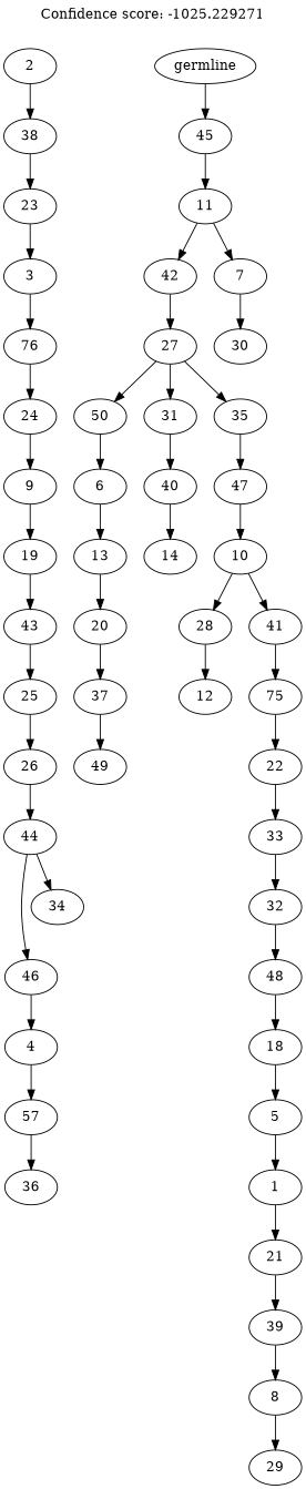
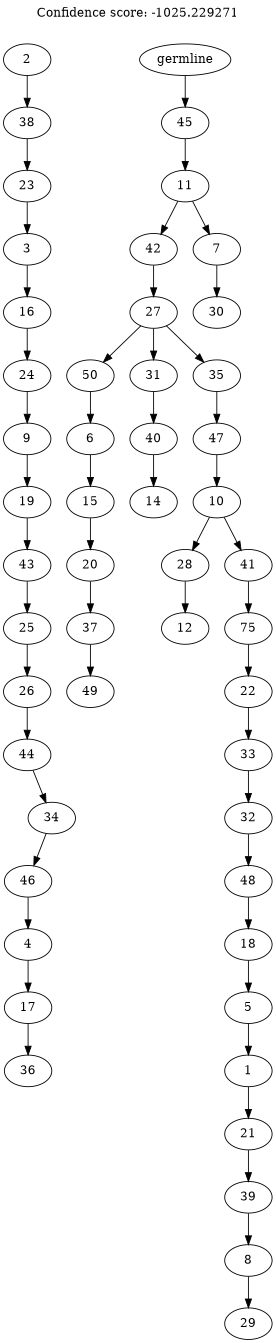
  digraph {
    label="Confidence score: -1025.229271"
    labelloc=t
-   n1 [label=57]
+   n1 [label=17]
    n2 [label=36]
    n3 [label=4]
    n4 [label=46]
    n5 [label=34]
    n6 [label=44]
    n7 [label=26]
    n8 [label=25]
    n9 [label=43]
    n10 [label=19]
    n11 [label=9]
    n12 [label=24]
-   n13 [label=76]
+   n13 [label=16]
    n14 [label=3]
    n15 [label=23]
    n16 [label=38]
    n17 [label=2]
    n18 [label=49]
    n19 [label=37]
    n20 [label=20]
-   n21 [label=13]
+   n21 [label=15]
    n22 [label=6]
    n23 [label=50]
    n24 [label=40]
    n25 [label=14]
    n26 [label=31]
    n27 [label=28]
    n28 [label=12]
    n29 [label=8]
    n30 [label=29]
    n31 [label=39]
    n32 [label=21]
    n33 [label=1]
    n34 [label=5]
    n35 [label=18]
    n36 [label=48]
    n37 [label=32]
    n38 [label=33]
    n39 [label=22]
    n40 [label=75]
    n41 [label=41]
    n42 [label=10]
    n43 [label=47]
    n44 [label=35]
    n45 [label=27]
    n46 [label=42]
    n47 [label=30]
    n48 [label=7]
    n49 [label=11]
    n50 [label=45]
    n51 [label=germline]
    n1 -> n2
    n3 -> n1
    n4 -> n3
-   n6 -> n4
+   n5 -> n4
    n6 -> n5
    n7 -> n6
    n8 -> n7
    n9 -> n8
    n10 -> n9
    n11 -> n10
    n12 -> n11
    n13 -> n12
    n14 -> n13
    n15 -> n14
    n16 -> n15
    n17 -> n16
    n19 -> n18
    n20 -> n19
    n21 -> n20
    n22 -> n21
    n23 -> n22
    n24 -> n25
    n26 -> n24
    n27 -> n28
    n29 -> n30
    n31 -> n29
    n32 -> n31
    n33 -> n32
    n34 -> n33
    n35 -> n34
    n36 -> n35
    n37 -> n36
    n38 -> n37
    n39 -> n38
    n40 -> n39
    n41 -> n40
    n42 -> n27
    n42 -> n41
    n43 -> n42
    n44 -> n43
    n45 -> n23
    n45 -> n26
    n45 -> n44
    n46 -> n45
    n48 -> n47
    n49 -> n46
    n49 -> n48
    n50 -> n49
    n51 -> n50
  }
